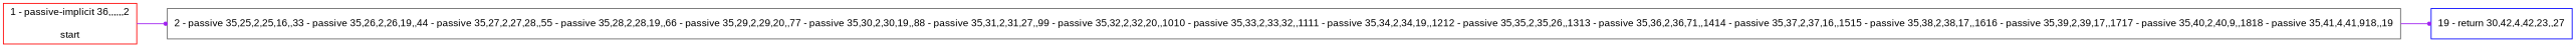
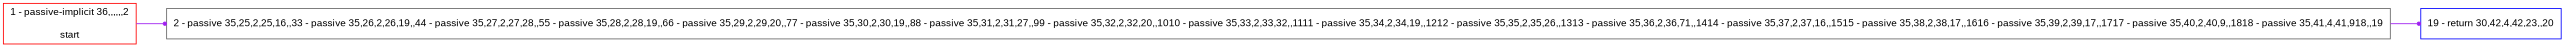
  digraph {
    bgcolor=white
    compound=true
    fillcolor="#FFFFCC"
    fontname=Arial
    fontsize=12
    pack=true
    packmode=clust
    rankdir=LR
    style="rounded,filled"
    node [compound=true fillcolor="#ffffff" fixedsize=false fontname=Arial fontsize=12 node_initialized=no shape=box style=filled]
    edge [arrowhead=dot arrowsize=0.5 arrowtail=none color=purple compound=true dir=forward fontcolor=black fontname=Arial fontsize=12]
    n1 [color=gray40 label="2 - passive 35,25,2,25,16,,33 - passive 35,26,2,26,19,,44 - passive 35,27,2,27,28,,55 - passive 35,28,2,28,19,,66 - passive 35,29,2,29,20,,77 - passive 35,30,2,30,19,,88 - passive 35,31,2,31,27,,99 - passive 35,32,2,32,20,,1010 - passive 35,33,2,33,32,,1111 - passive 35,34,2,34,19,,1212 - passive 35,35,2,35,26,,1313 - passive 35,36,2,36,71,,1414 - passive 35,37,2,37,16,,1515 - passive 35,38,2,38,17,,1616 - passive 35,39,2,39,17,,1717 - passive 35,40,2,40,9,,1818 - passive 35,41,4,41,918,,19"]
-   n2 [color=blue label="19 - return 30,42,4,42,23,,27"]
+   n2 [color=blue label="19 - return 30,42,4,42,23,,20"]
    n3 [color=red label="1 - passive-implicit 36,,,,,,2\n\nstart"]
    n1 -> n2
    n3 -> n1
  }
